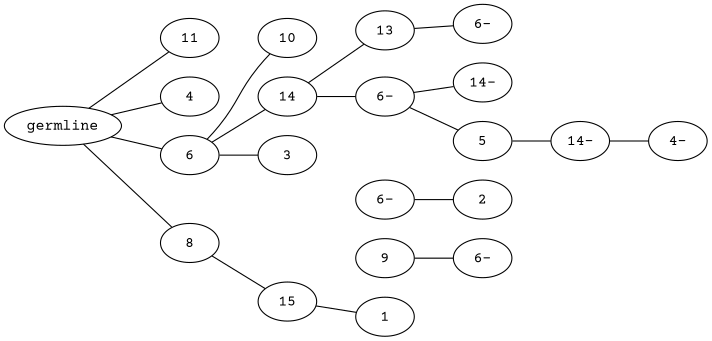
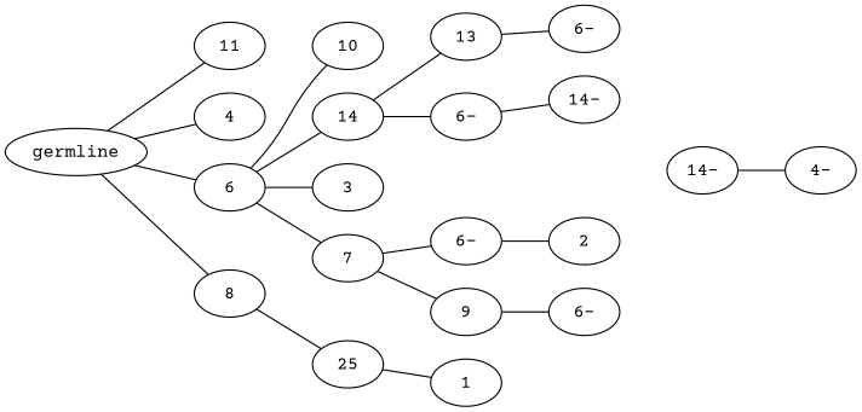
  graph {
    fontname="Courier Prime"
    rankdir=LR
    node [fontname="Courier Prime"]
    edge [fontname="Courier Prime"]
    n1 [label=germline]
    n2 [label=11]
    n3 [label=4]
    n4 [label=6]
    n5 [label=8]
    n6 [label=10]
    n7 [label=14]
    n8 [label=3]
-   n10 [label=15]
+   n9 [label=7]
+   n10 [label=25]
    n11 [label=13]
    n12 [label="6-"]
    n13 [label="6-"]
    n14 [label=9]
    n15 [label="6-"]
    n16 [label="14-"]
-   n17 [label=5]
    n18 [label="14-"]
    n19 [label="4-"]
    n20 [label=2]
    n21 [label="6-"]
    n22 [label=1]
    n1 -- n2
    n1 -- n3
    n1 -- n4
    n1 -- n5
    n4 -- n6
    n4 -- n7
    n4 -- n8
+   n4 -- n9
    n5 -- n10
    n7 -- n11
    n7 -- n12
+   n9 -- n13
+   n9 -- n14
    n10 -- n22
    n11 -- n15
    n12 -- n16
-   n12 -- n17
    n13 -- n20
    n14 -- n21
-   n17 -- n18
    n18 -- n19
  }
